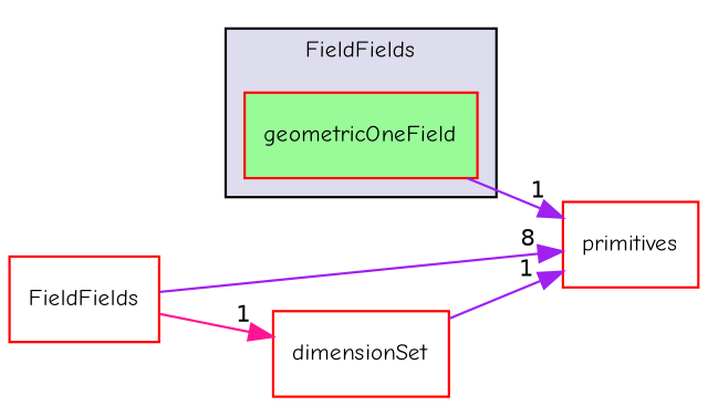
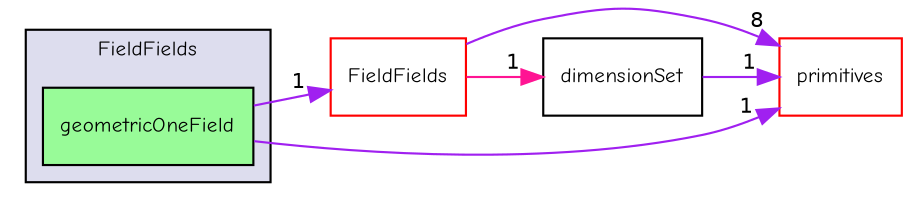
  digraph {
    compound=true
    fontname="Comic Neue"
    rankdir=LR
    node [fillcolor=white fontname="Comic Neue" fontsize=10 shape=box style=filled]
    edge [color=purple fontname="Comic Neue" headlabel=1 labeldistance=1.5 labelfontname=Helvetica labelfontsize=10]
-   n1 [fillcolor=palegreen label=geometricOneField pencolor=black color=red]
+   n1 [fillcolor=palegreen label=geometricOneField pencolor=black]
    n2 [color=red label=FieldFields]
    n3 [color=red label=primitives]
-   n4 [label=dimensionSet color=red]
+   n4 [label=dimensionSet]
    subgraph cluster_1 {
      bgcolor="#ddddee"
      fontsize=10
      label=FieldFields
      pencolor=black
      n1
    }
+   n1 -> n2
    n1 -> n3
    n2 -> n3 [headlabel=8]
    n2 -> n4 [color=deeppink]
    n4 -> n3
  }
